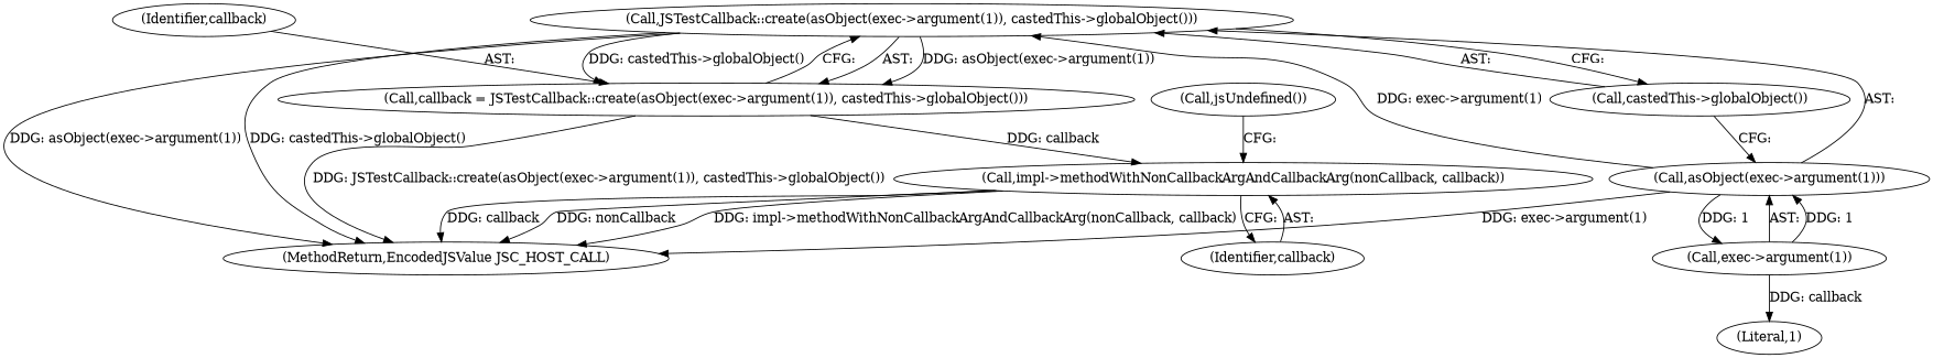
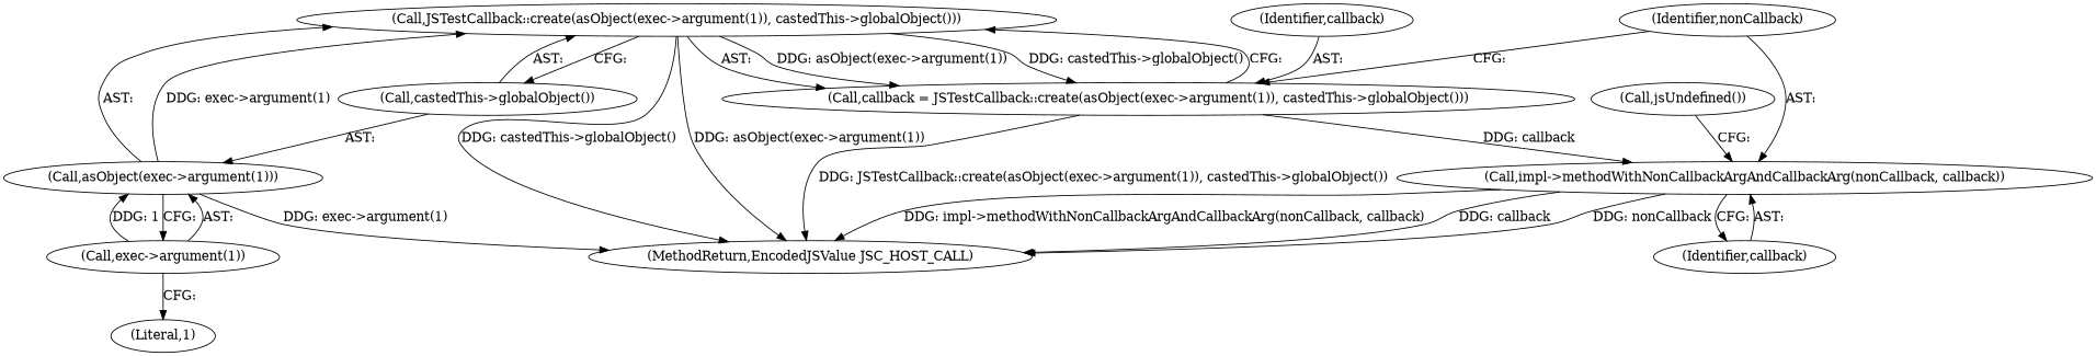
  digraph {
    n1 [label="(Call,JSTestCallback::create(asObject(exec->argument(1)), castedThis->globalObject()))"]
    n2 [label="(Call,callback = JSTestCallback::create(asObject(exec->argument(1)), castedThis->globalObject()))"]
    n3 [label="(Call,castedThis->globalObject())"]
    n4 [label="(MethodReturn,EncodedJSValue JSC_HOST_CALL)"]
    n5 [label="(Call,impl->methodWithNonCallbackArgAndCallbackArg(nonCallback, callback))"]
    n6 [label="(Call,asObject(exec->argument(1)))"]
    n7 [label="(Call,exec->argument(1))"]
    n8 [label="(Literal,1)"]
    n9 [label="(Identifier,callback)"]
    n10 [label="(Call,jsUndefined())"]
    n11 [label="(Identifier,callback)"]
+   n12 [label="(Identifier,nonCallback)"]
    n1 -> n2 [label="AST: "]
    n1 -> n2 [label="DDG: asObject(exec->argument(1))"]
    n1 -> n2 [label="DDG: castedThis->globalObject()"]
    n1 -> n3 [label="CFG: "]
    n1 -> n4 [label="DDG: castedThis->globalObject()"]
    n1 -> n4 [label="DDG: asObject(exec->argument(1))"]
    n2 -> n1 [label="CFG: "]
    n2 -> n4 [label="DDG: JSTestCallback::create(asObject(exec->argument(1)), castedThis->globalObject())"]
    n2 -> n5 [label="DDG: callback"]
    n3 -> n1 [label="AST: "]
-   n3 -> n6 [label="CFG: "]
+   n3 -> n6 [label="AST: "]
    n5 -> n4 [label="DDG: impl->methodWithNonCallbackArgAndCallbackArg(nonCallback, callback)"]
    n5 -> n4 [label="DDG: callback"]
    n5 -> n4 [label="DDG: nonCallback"]
    n5 -> n9 [label="CFG: "]
    n6 -> n1 [label="AST: "]
    n6 -> n1 [label="DDG: exec->argument(1)"]
    n6 -> n4 [label="DDG: exec->argument(1)"]
-   n6 -> n7 [label="DDG: 1"]
+   n6 -> n7 [label="CFG: "]
    n7 -> n6 [label="AST: "]
    n7 -> n6 [label="DDG: 1"]
-   n7 -> n8 [label="DDG: callback"]
+   n7 -> n8 [label="CFG: "]
    n9 -> n5 [label="AST: "]
    n10 -> n5 [label="CFG: "]
    n11 -> n2 [label="AST: "]
+   n12 -> n2 [label="CFG: "]
+   n12 -> n5 [label="AST: "]
  }
